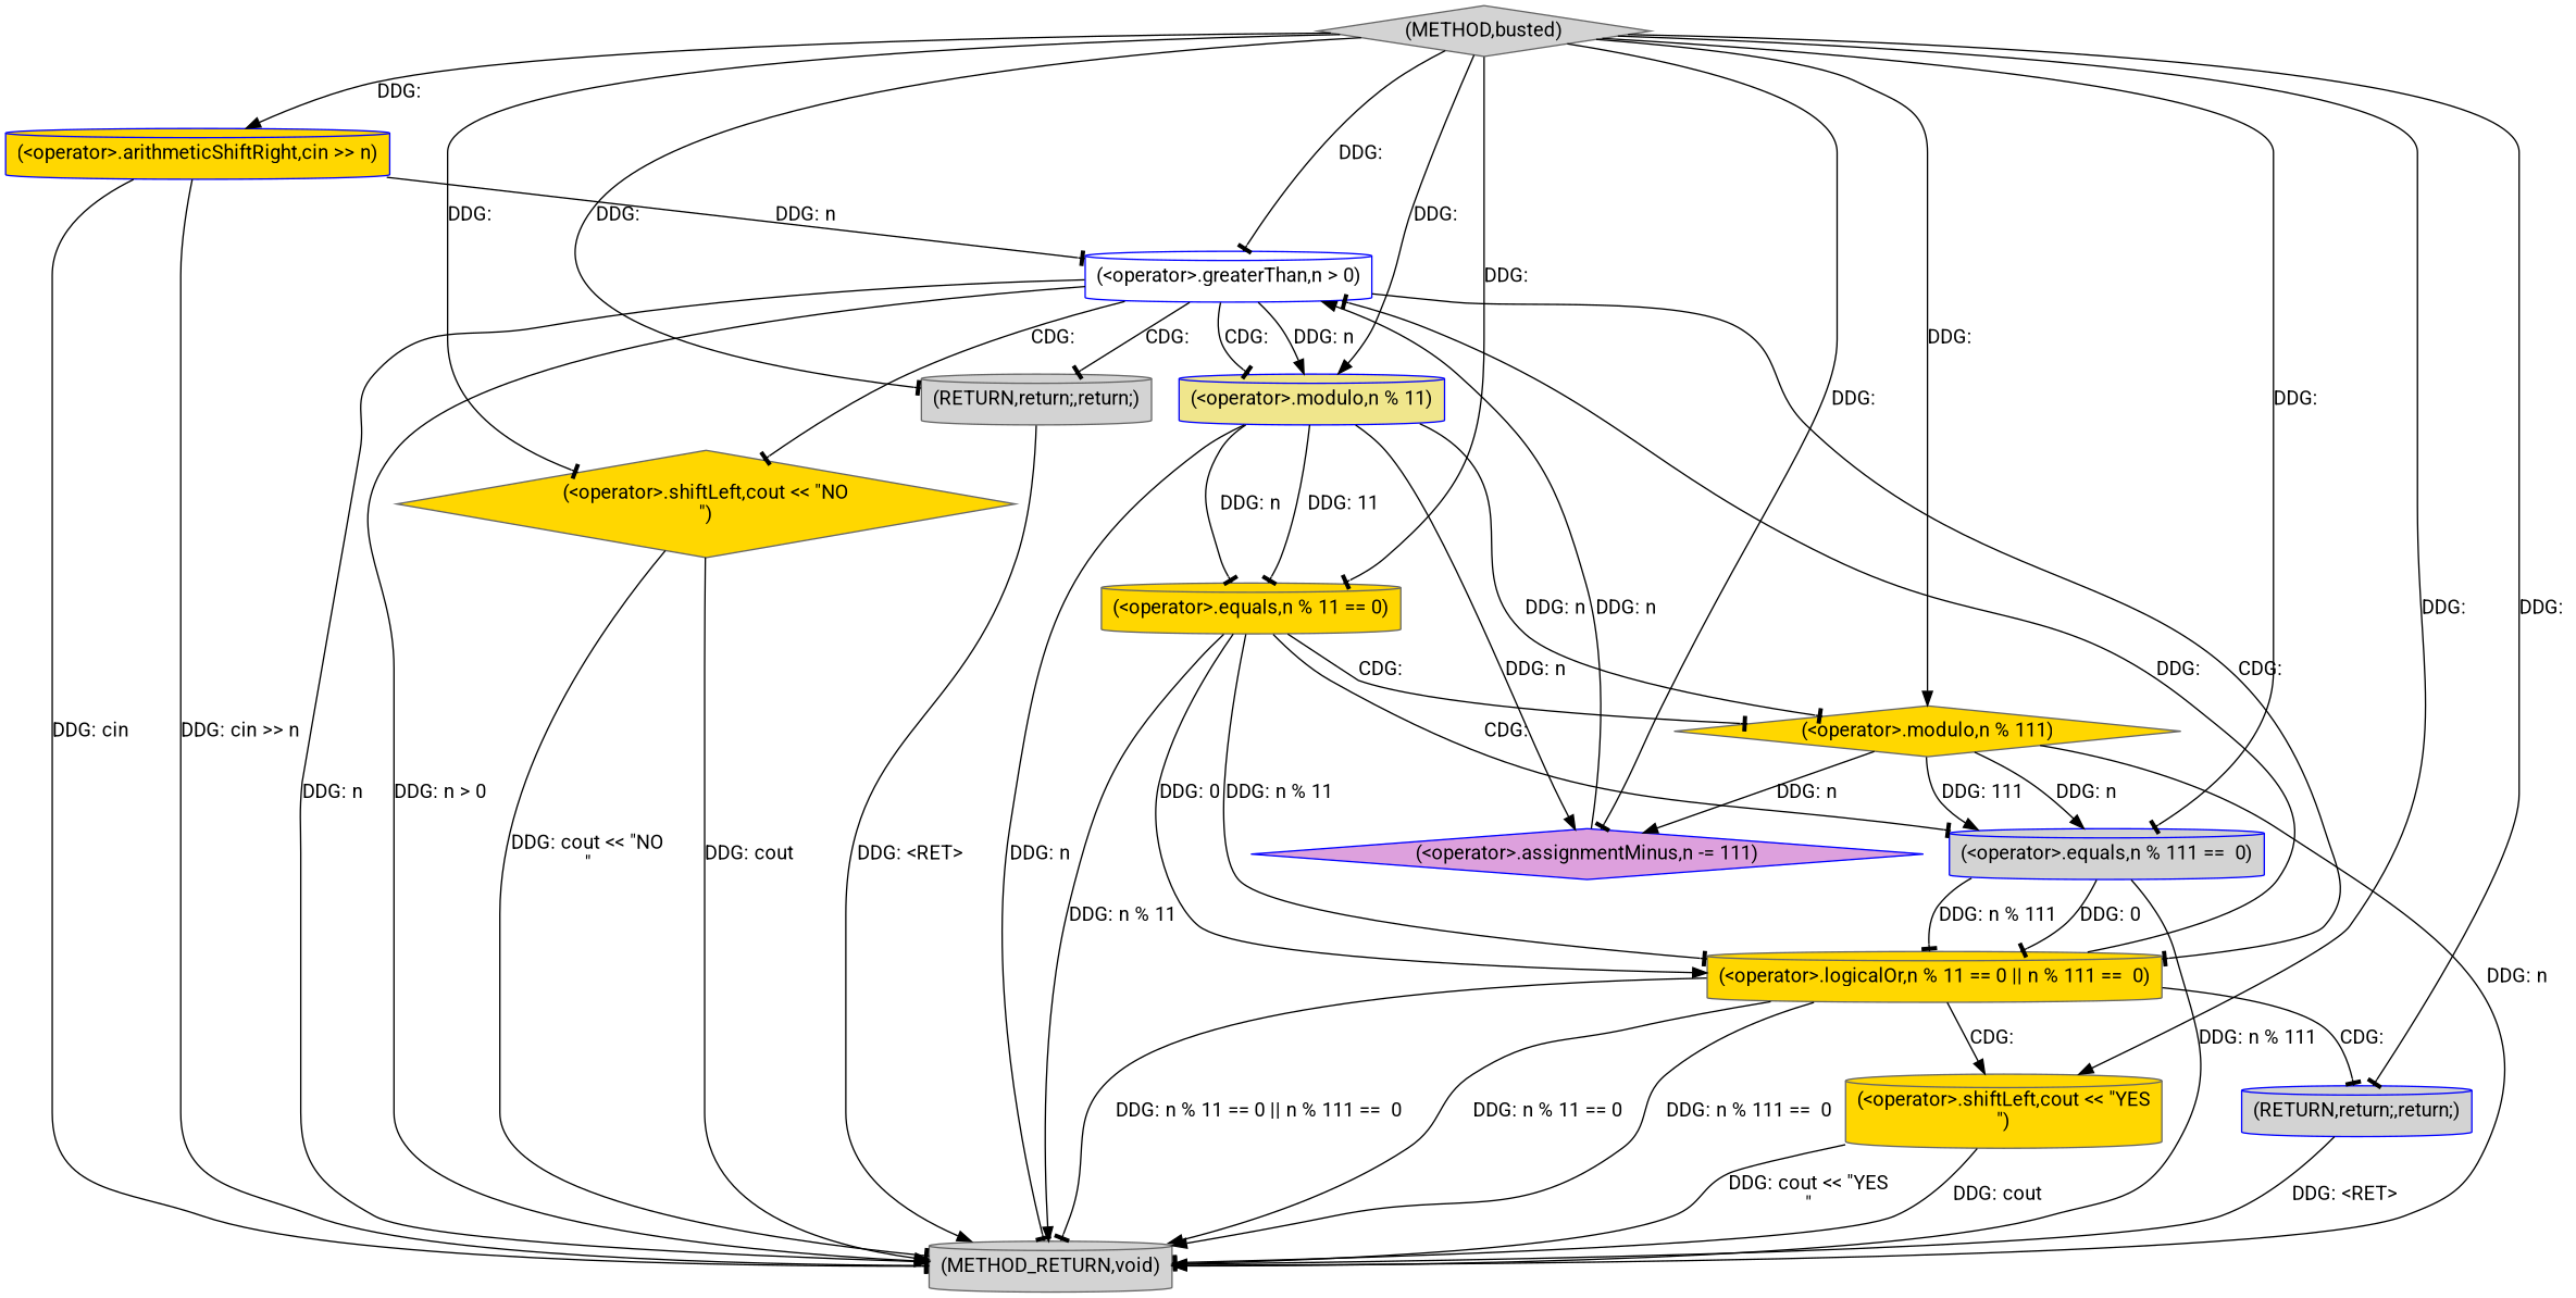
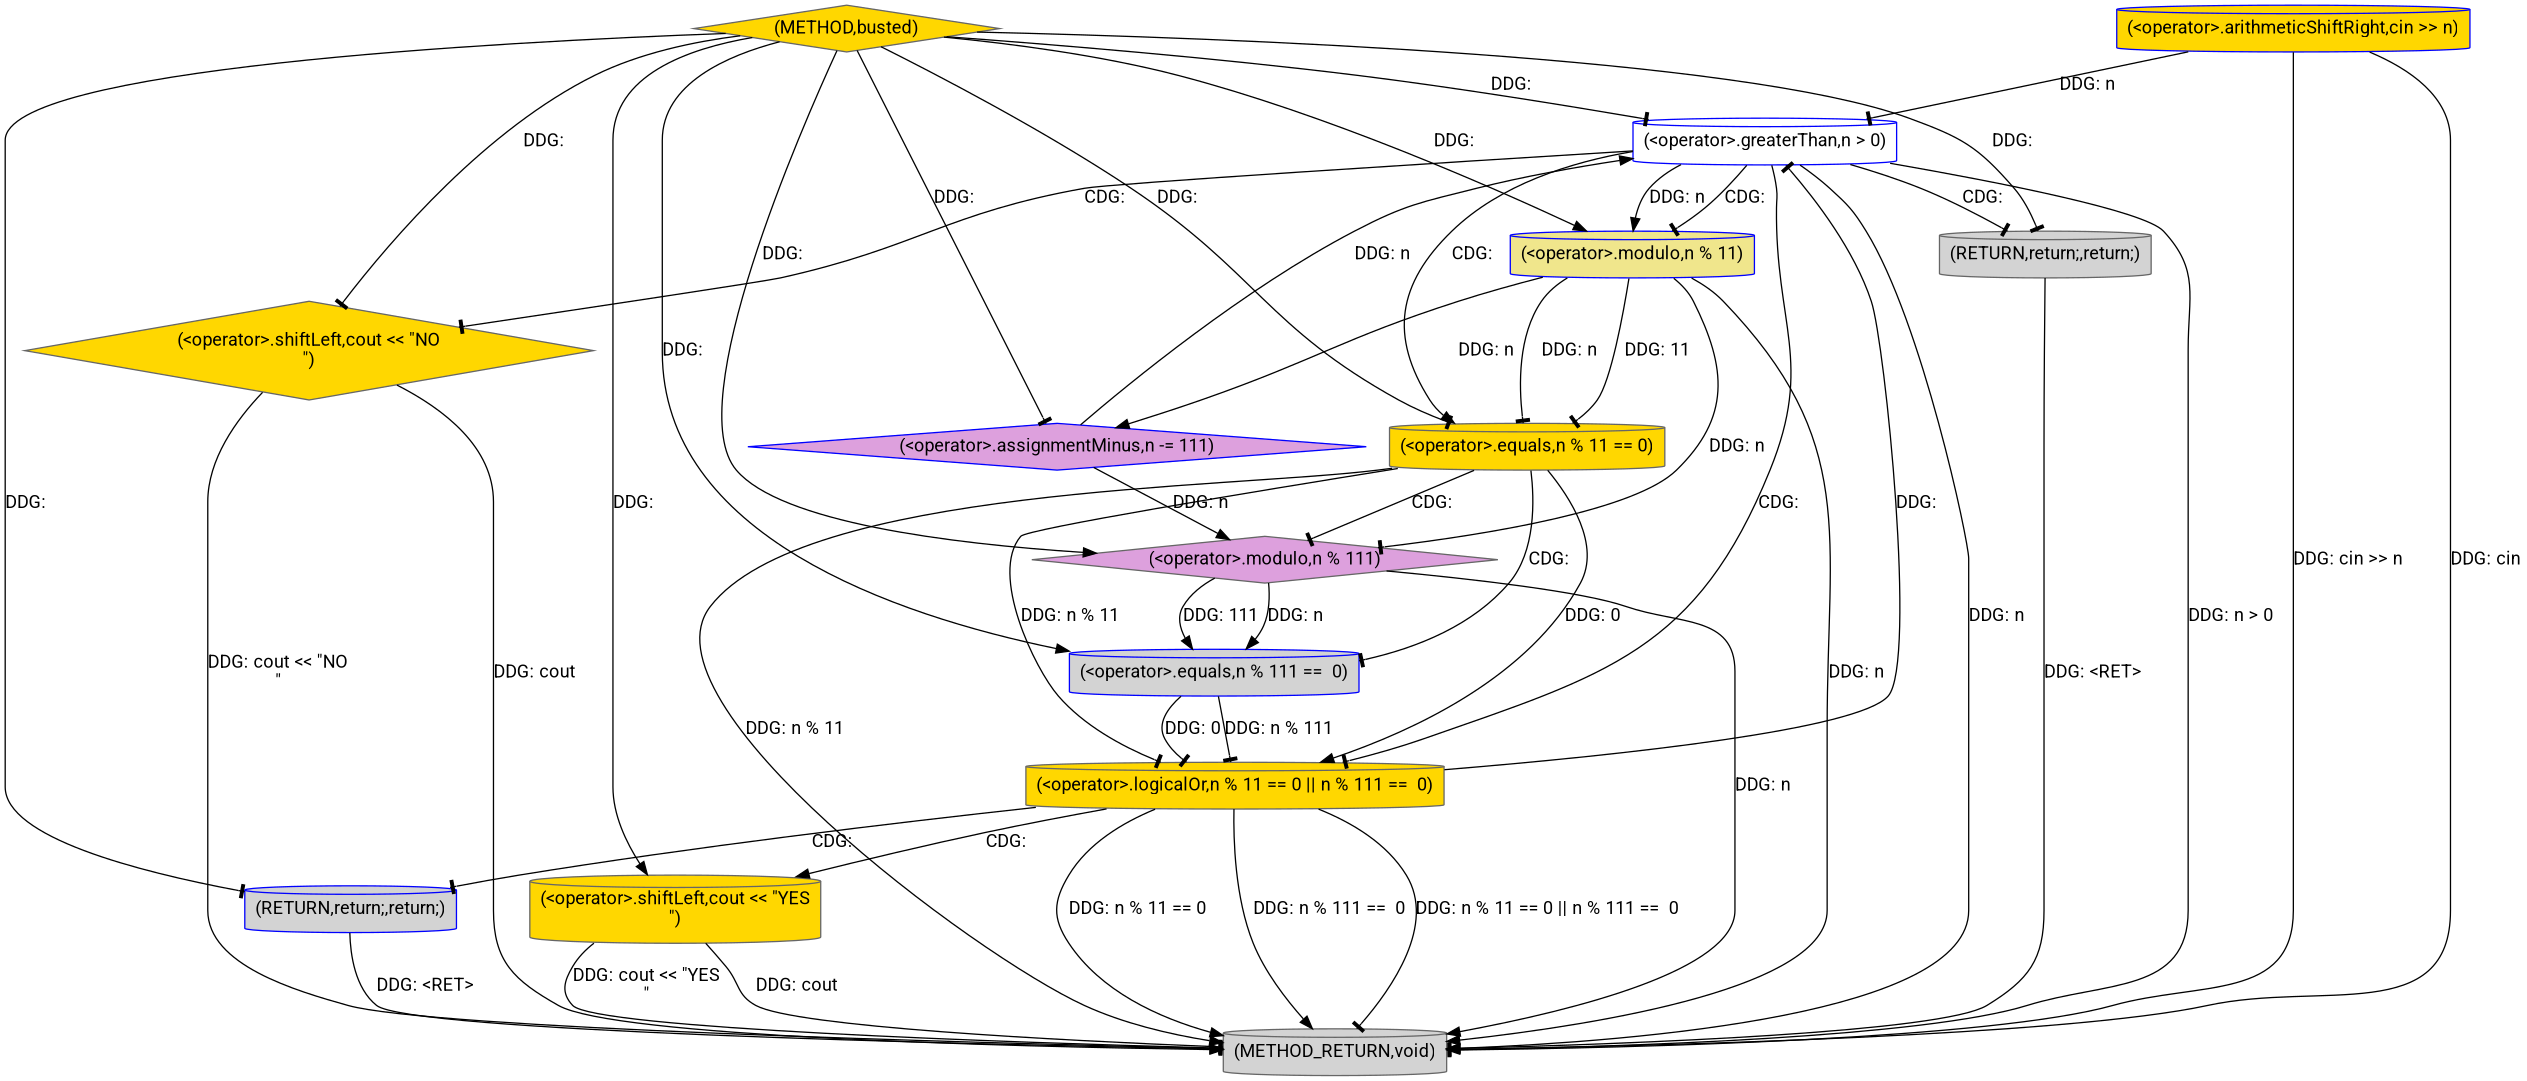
  digraph {
    fontname=Roboto
    node [color=gray40 fillcolor=lightgrey fontname=Roboto shape=cylinder style=filled]
    edge [arrowhead=tee fontname=Roboto]
-   n1 [label="(METHOD,busted)" shape=diamond]
+   n1 [fillcolor=gold label="(METHOD,busted)" shape=diamond]
    n2 [color=blue fillcolor=gold label="(<operator>.arithmeticShiftRight,cin >> n)"]
    n3 [fillcolor=gold label="(<operator>.shiftLeft,cout << \"NO\n\")" shape=diamond]
    n4 [label="(RETURN,return;,return;)"]
    n5 [color=blue fillcolor=white label="(<operator>.greaterThan,n > 0)"]
    n6 [color=blue fillcolor=plum label="(<operator>.assignmentMinus,n -= 111)" shape=diamond]
    n7 [fillcolor=gold label="(<operator>.shiftLeft,cout << \"YES\n\")"]
    n8 [color=blue label="(RETURN,return;,return;)"]
    n9 [fillcolor=gold label="(<operator>.equals,n % 11 == 0)"]
    n10 [color=blue label="(<operator>.equals,n % 111 ==  0)"]
    n11 [color=blue fillcolor=khaki label="(<operator>.modulo,n % 11)"]
-   n12 [fillcolor=gold label="(<operator>.modulo,n % 111)" shape=diamond]
+   n12 [fillcolor=plum label="(<operator>.modulo,n % 111)" shape=diamond]
    n13 [label="(METHOD_RETURN,void)"]
    n14 [fillcolor=gold label="(<operator>.logicalOr,n % 11 == 0 || n % 111 ==  0)"]
-   n1 -> n2 [arrowhead=normal label="DDG: "]
    n1 -> n3 [label="DDG: "]
    n1 -> n4 [label="DDG: "]
    n1 -> n5 [label="DDG: "]
    n1 -> n6 [label="DDG: "]
    n1 -> n7 [arrowhead=normal label="DDG: "]
    n1 -> n8 [label="DDG: "]
    n1 -> n9 [label="DDG: "]
-   n1 -> n10 [label="DDG: "]
+   n1 -> n10 [arrowhead=normal label="DDG: "]
    n1 -> n11 [arrowhead=normal label="DDG: "]
    n1 -> n12 [arrowhead=normal label="DDG: "]
    n2 -> n5 [label="DDG: n"]
    n2 -> n13 [label="DDG: cin >> n"]
    n2 -> n13 [label="DDG: cin"]
    n3 -> n13 [arrowhead=normal label="DDG: cout"]
    n3 -> n13 [label="DDG: cout << \"NO\n\""]
    n4 -> n13 [arrowhead=normal label="DDG: <RET>"]
    n5 -> n3 [label="CDG: "]
    n5 -> n4 [label="CDG: "]
+   n5 -> n9 [arrowhead=normal label="CDG: "]
    n5 -> n11 [arrowhead=normal label="DDG: n"]
    n5 -> n11 [label="CDG: "]
    n5 -> n13 [arrowhead=normal label="DDG: n"]
    n5 -> n13 [arrowhead=normal label="DDG: n > 0"]
    n5 -> n14 [label="CDG: "]
    n6 -> n5 [arrowhead=normal label="DDG: n"]
    n7 -> n13 [label="DDG: cout"]
    n7 -> n13 [label="DDG: cout << \"YES\n\""]
    n8 -> n13 [arrowhead=normal label="DDG: <RET>"]
    n9 -> n10 [label="CDG: "]
    n9 -> n12 [label="CDG: "]
    n9 -> n13 [arrowhead=normal label="DDG: n % 11"]
    n9 -> n14 [arrowhead=normal label="DDG: 0"]
    n9 -> n14 [label="DDG: n % 11"]
-   n10 -> n13 [arrowhead=normal label="DDG: n % 111"]
    n10 -> n14 [label="DDG: 0"]
    n10 -> n14 [label="DDG: n % 111"]
    n11 -> n6 [arrowhead=normal label="DDG: n"]
    n11 -> n9 [label="DDG: n"]
    n11 -> n9 [label="DDG: 11"]
    n11 -> n12 [label="DDG: n"]
-   n11 -> n13 [label="DDG: n"]
-   n12 -> n6 [arrowhead=normal label="DDG: n"]
+   n11 -> n13 [arrowhead=normal label="DDG: n"]
+   n6 -> n12 [arrowhead=normal label="DDG: n"]
    n12 -> n10 [arrowhead=normal label="DDG: n"]
    n12 -> n10 [arrowhead=normal label="DDG: 111"]
    n12 -> n13 [arrowhead=normal label="DDG: n"]
    n14 -> n5 [label="DDG: "]
    n14 -> n7 [arrowhead=normal label="CDG: "]
    n14 -> n8 [label="CDG: "]
    n14 -> n13 [arrowhead=normal label="DDG: n % 11 == 0"]
    n14 -> n13 [arrowhead=normal label="DDG: n % 111 ==  0"]
    n14 -> n13 [label="DDG: n % 11 == 0 || n % 111 ==  0"]
  }
